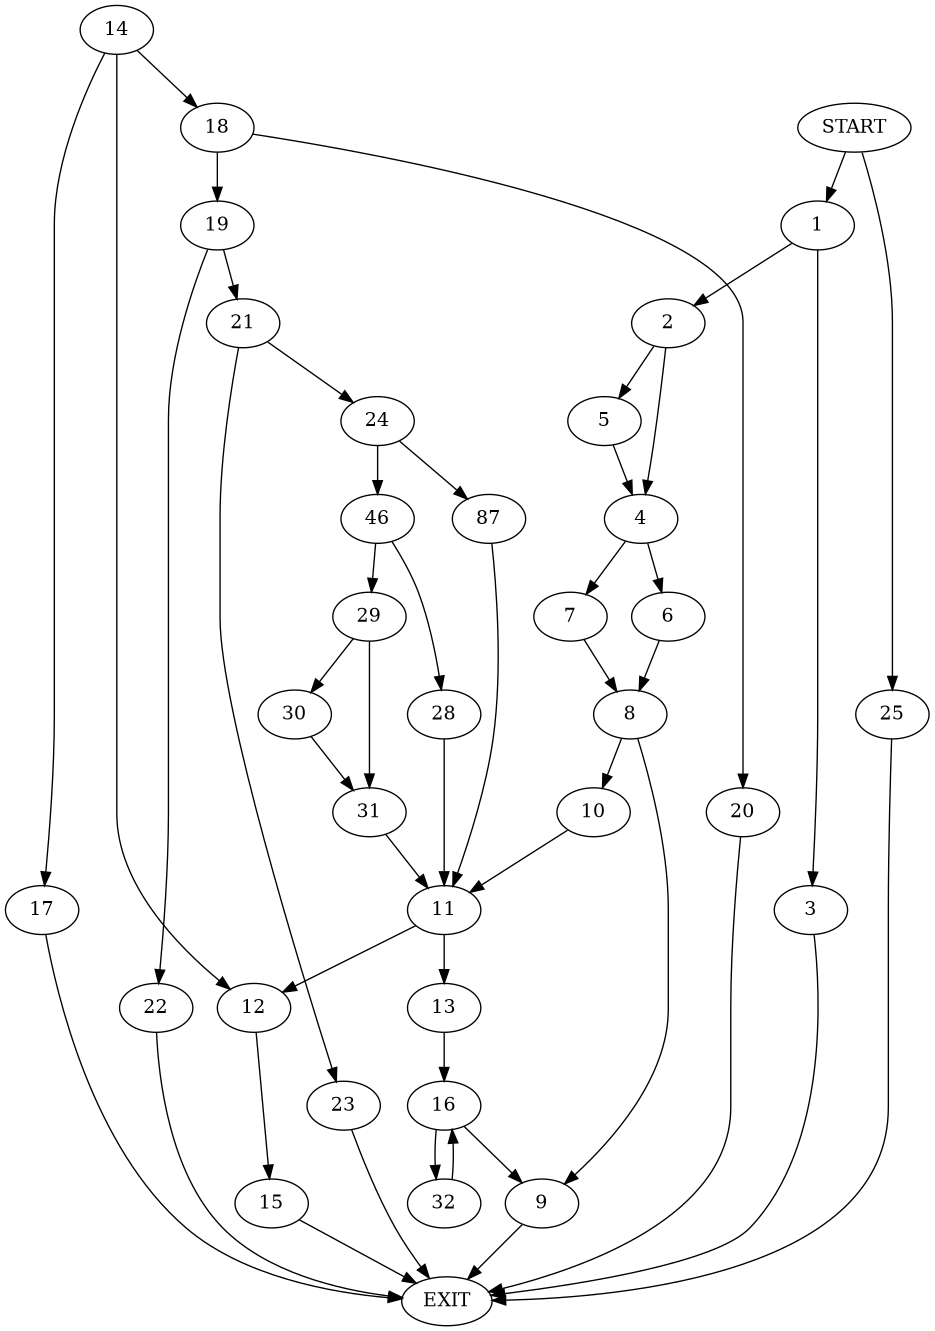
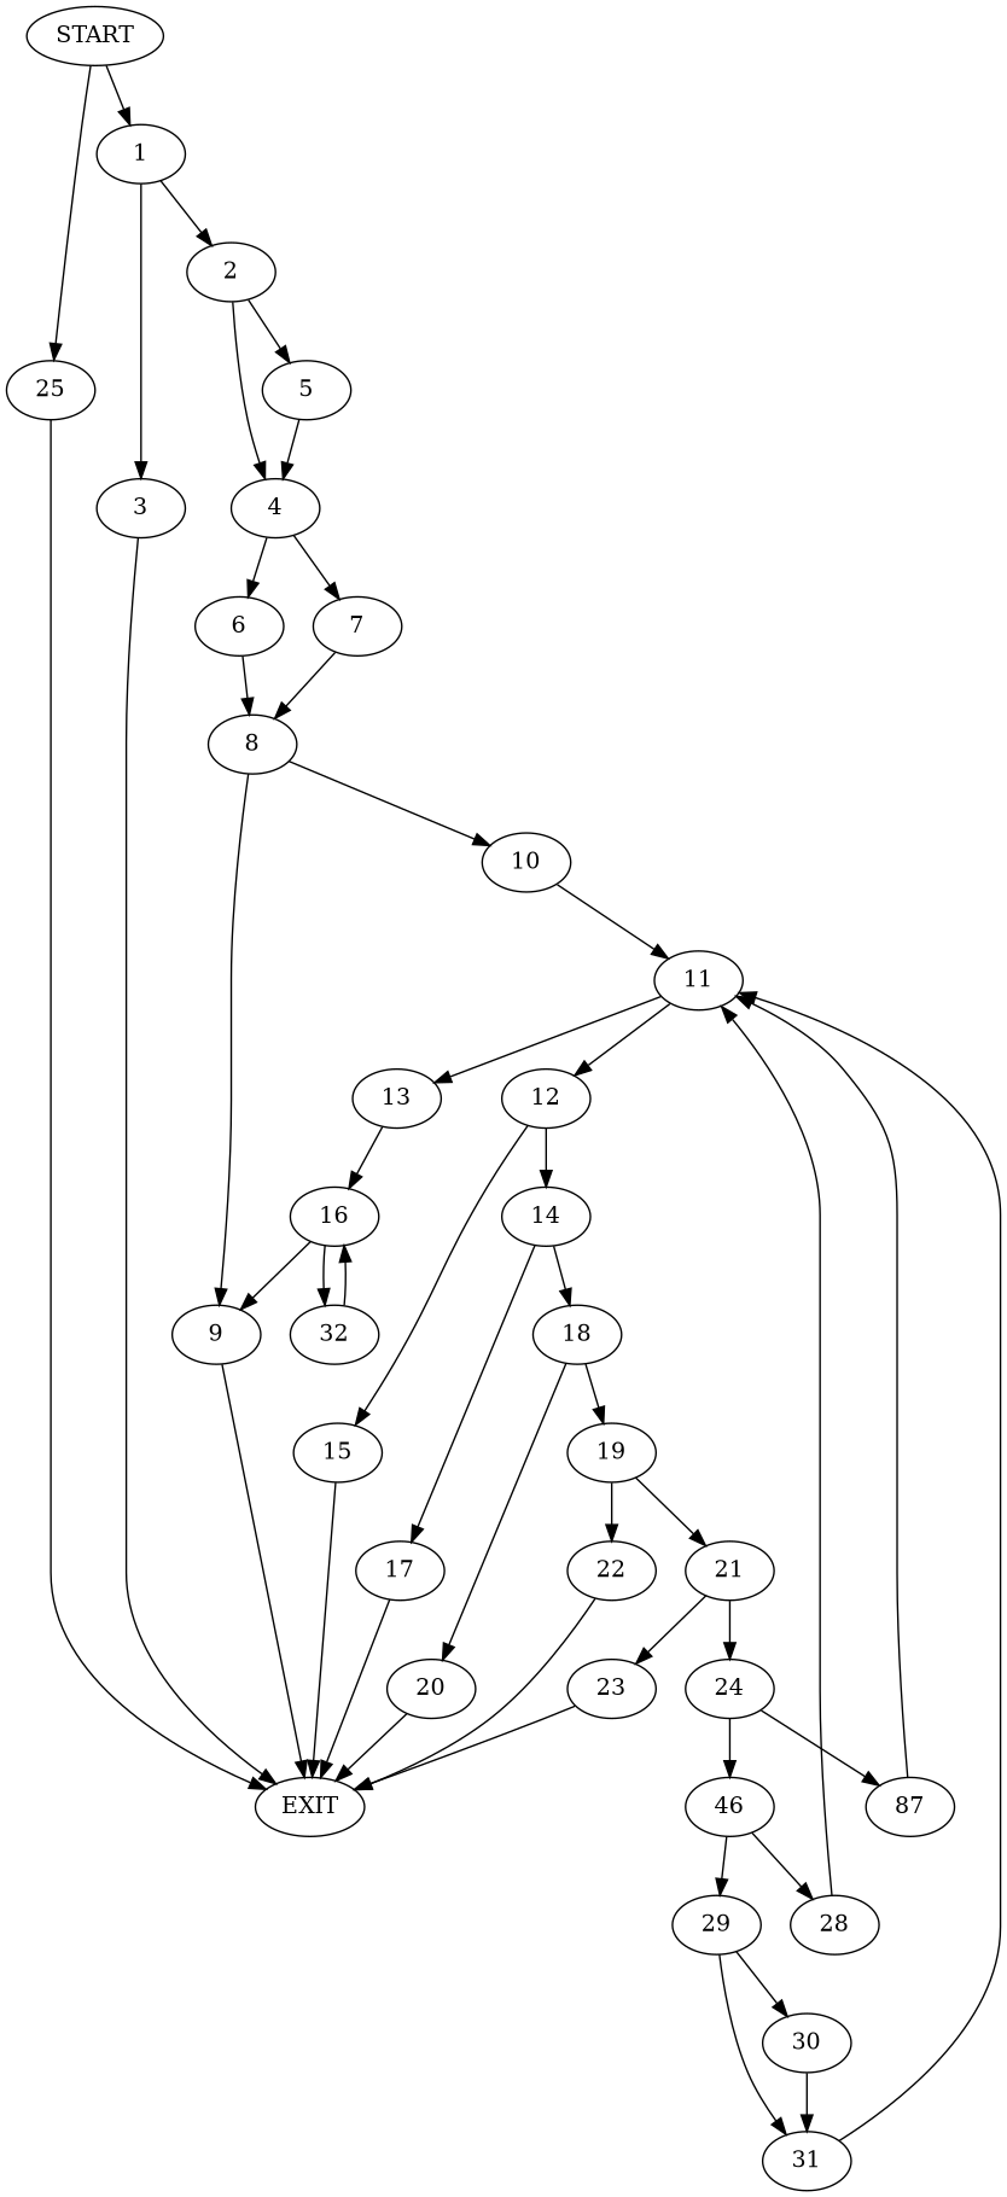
  digraph {
    n1 [label=START]
    1
    25
    2
    3
    n6 [label=EXIT]
    4
    5
    6
    7
    8
    9
    10
    11
    12
    13
    14
    15
    16
    17
    18
    32
    19
    20
    21
    22
    23
    24
    n29 [label=46]
    n30 [label=87]
    28
    29
    30
    31
    n1 -> 1
    n1 -> 25
    1 -> 2
    1 -> 3
    25 -> n6
    2 -> 4
    2 -> 5
    3 -> n6
    4 -> 6
    4 -> 7
    5 -> 4
    6 -> 8
    7 -> 8
    8 -> 9
    8 -> 10
    9 -> n6
    10 -> 11
    11 -> 12
    11 -> 13
-   14 -> 12
+   12 -> 14
    12 -> 15
    13 -> 16
    14 -> 17
    14 -> 18
    15 -> n6
    16 -> 9
    16 -> 32
    17 -> n6
    18 -> 19
    18 -> 20
    32 -> 16
    19 -> 21
    19 -> 22
    20 -> n6
    21 -> 23
    21 -> 24
    22 -> n6
    23 -> n6
    24 -> n29
    24 -> n30
    n29 -> 28
    n29 -> 29
    n30 -> 11
    28 -> 11
    29 -> 30
    29 -> 31
    30 -> 31
    31 -> 11
  }
